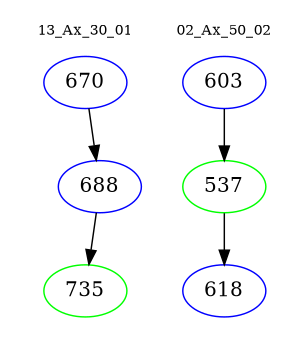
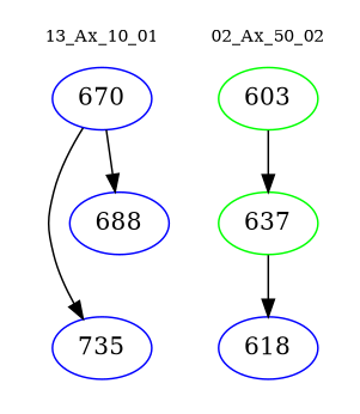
  digraph {
    node [color=blue]
    edge [color=black]
    n1 [label=670]
-   n2 [color=green label=735]
+   n2 [label=735]
    n3 [label=688]
-   n4 [label=603]
+   n4 [color=green label=603]
    n5 [label=618]
-   n6 [color=green label=537]
+   n6 [color=green label=637]
    subgraph cluster_1 {
      color=white
      fontsize=10
-     label="13_Ax_30_01"
+     label="13_Ax_10_01"
      n1
      n2
      n3
    }
    subgraph cluster_2 {
      color=white
      fontsize=10
      label="02_Ax_50_02"
      n4
      n5
      n6
    }
-   n3 -> n2
+   n1 -> n2
    n1 -> n3
    n4 -> n6
    n6 -> n5
  }
